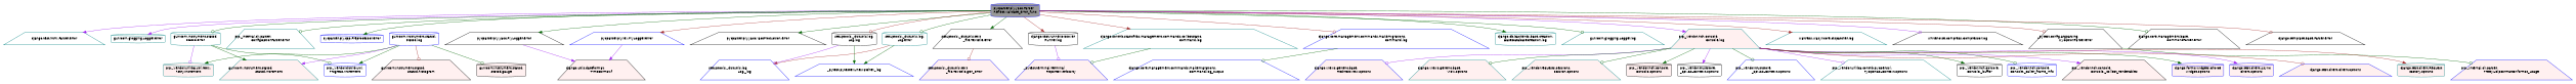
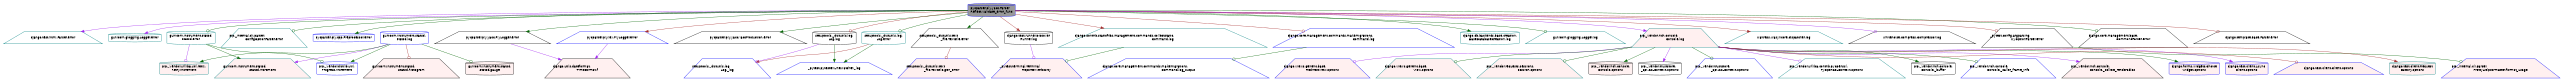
  digraph {
    rankdir=TB
    node [color=blue fillcolor=white fontname=Helvetica fontsize=10 shape=trapezium style=filled]
    edge [arrowhead=normal color=darkgreen fontname=Helvetica fontsize=10 labelfontname=Helvetica labelfontsize=10 style=solid]
    n1 [fillcolor=grey60 fontcolor=black height=0.2 label="pycparser.ply.yacc.Parser\lReflect.validate_error_func" shape=cylinder width=0.4]
    n2 [color=black height=0.2 label="_pytest.config.argparsing.\lMyOptionParser.error" width=0.4]
    n3 [color=black height=0.2 label="django.core.management.base.\lCommandParser.error" width=0.4]
    n4 [color=black height=0.2 label="django.template.base.Parser.error" width=0.4]
    n5 [color=teal height=0.2 label="django.test.html.Parser.error" width=0.4]
    n6 [color=teal height=0.2 label="gunicorn.glogging.Logger.error" shape=cylinder width=0.4]
    n7 [color=teal height=0.2 label="gunicorn.instrument.statsd.\lStatsd.error" shape=cylinder width=0.4]
    n8 [color=teal height=0.2 label="pip._internal.cli.parser.\lConfigOptionParser.error" width=0.4]
    n9 [height=0.2 label="pycparser.ply.cpp.Preprocessor.error" shape=cylinder width=0.4]
    n10 [height=0.2 label="pycparser.ply.lex.PlyLogger.error" width=0.4]
    n11 [color=black height=0.2 label="pycparser.ply.yacc.PlyLogger.error" width=0.4]
    n12 [color=black height=0.2 label="pycparser.ply.yacc.YaccProduction.error" width=0.4]
    n13 [color=teal height=0.2 label="setuptools._distutils.log.\lLog.error" shape=cylinder width=0.4]
    n14 [color=black height=0.2 label="setuptools._distutils.text\l_file.TextFile.error" width=0.4]
    n15 [color=teal height=0.2 label="django.contrib.staticfiles.management.commands.collectstatic.\lCommand.log" width=0.4]
    n16 [height=0.2 label="django.core.management.commands.makemigrations.\lCommand.log" width=0.4]
    n17 [color=teal height=0.2 label="django.db.backends.base.creation.\lBaseDatabaseCreation.log" shape=cylinder width=0.4]
    n18 [color=black height=0.2 label="django.test.runner.Discover\lRunner.log" shape=cylinder width=0.4]
    n19 [color=teal height=0.2 label="gunicorn.glogging.Logger.log" width=0.4]
    n20 [color=teal fillcolor="#FFF0F0" height=0.2 label="pip._vendor.rich.console.\lConsole.log" width=0.4]
    n21 [color=black height=0.2 label="setuptools._distutils.log.\lLog.log" shape=cylinder width=0.4]
    n22 [color=teal height=0.2 label="waitress.wasyncore.dispatcher.log" width=0.4]
    n23 [color=black height=0.2 label="whitenoise.compress.Compressor.log" width=0.4]
    n24 [fillcolor="#FFF0F0" height=0.2 label="pip._internal.cli.parser.\lPrettyHelpFormatter.format_usage" width=0.4]
    n25 [color=teal fillcolor="#FFF0F0" height=0.2 label="gunicorn.instrument.statsd.\lStatsd.increment" width=0.4]
    n26 [height=0.2 label="pip._vendor.distlib.util.\lProgress.increment" shape=cylinder width=0.4]
    n27 [color=teal fillcolor="#FFF0F0" height=0.2 label="pip._vendor.urllib3.util.retry.\lRetry.increment" shape=cylinder width=0.4]
    n28 [color=black fillcolor="#FFF0F0" height=0.2 label="django.utils.dateformat.\lTimeFormat.f" width=0.4]
    n29 [height=0.2 label="_pytest.pytester.LineMatcher._log" width=0.4]
    n30 [height=0.2 label="setuptools._distutils.log.\lLog._log" width=0.4]
    n31 [fillcolor="#FFF0F0" height=0.2 label="setuptools._distutils.text\l_file.TextFile.gen_error" width=0.4]
    n32 [fillcolor="#FFF0F0" height=0.2 label="_pytest.terminal.Terminal\lReporter.verbosity" width=0.4]
    n33 [height=0.2 label="django.core.management.commands.makemigrations.\lCommand.log_output" width=0.4]
    n34 [height=0.2 label="gunicorn.instrument.statsd.\lStatsd.log" shape=cylinder width=0.4]
    n35 [color=black fillcolor="#FFF0F0" height=0.2 label="gunicorn.instrument.statsd.\lStatsd.gauge" shape=cylinder width=0.4]
    n36 [color=black fillcolor="#FFF0F0" height=0.2 label="gunicorn.instrument.statsd.\lStatsd.histogram" width=0.4]
    n37 [color=black height=0.2 label="pip._vendor.rich.console.\lConsole._buffer" shape=cylinder width=0.4]
-   n38 [height=0.2 label="pip._vendor.rich.console.\lConsole._caller_frame_info" shape=cylinder width=0.4]
+   n38 [height=0.2 label="pip._vendor.rich.console.\lConsole._caller_frame_info" width=0.4]
    n39 [color=black fillcolor="#FFF0F0" height=0.2 label="pip._vendor.rich.console.\lConsole._collect_renderables" width=0.4]
    n40 [fillcolor="#FFF0F0" height=0.2 label="django.forms.widgets.Choice\lWidget.options" shape=cylinder width=0.4]
    n41 [fillcolor="#FFF0F0" height=0.2 label="django.test.client.Async\lClient.options" shape=cylinder width=0.4]
    n42 [fillcolor="#FFF0F0" height=0.2 label="django.test.client.Client.options" width=0.4]
    n43 [color=teal fillcolor="#FFF0F0" height=0.2 label="django.test.client.Request\lFactory.options" shape=cylinder width=0.4]
    n44 [fillcolor="#FFF0F0" height=0.2 label="django.views.generic.base.\lRedirectView.options" width=0.4]
    n45 [color=teal fillcolor="#FFF0F0" height=0.2 label="django.views.generic.base.\lView.options" width=0.4]
    n46 [color=teal fillcolor="#FFF0F0" height=0.2 label="pip._vendor.requests.sessions.\lSession.options" width=0.4]
    n47 [color=black fillcolor="#FFF0F0" height=0.2 label="pip._vendor.rich.console.\lConsole.options" shape=cylinder width=0.4]
    n48 [color=black height=0.2 label="pip._vendor.truststore.\l_api.SSLContext.options" shape=cylinder width=0.4]
    n49 [height=0.2 label="pip._vendor.truststore.\l_api.SSLContext.options" width=0.4]
    n50 [color=teal height=0.2 label="pip._vendor.urllib3.contrib.pyopenssl.\lPyOpenSSLContext.options" width=0.4]
    n1 -> n2 [arrowhead=odot color=brown]
    n1 -> n3 [arrowhead=odot]
    n1 -> n4 [arrowhead=odot color=brown]
    n1 -> n5 [color=purple]
    n1 -> n6 [color=purple]
    n1 -> n7 [arrowhead=odot]
    n1 -> n8 [arrowhead=odot]
    n1 -> n9
    n1 -> n10 [color=brown]
    n1 -> n11
    n1 -> n12
    n1 -> n13 [arrowhead=odot]
    n1 -> n14
    n1 -> n15 [color=brown]
    n1 -> n16 [arrowhead=odot color=brown]
    n1 -> n17
    n1 -> n18 [color=brown]
    n1 -> n19 [arrowhead=odot]
    n1 -> n20 [color=purple]
    n1 -> n21 [arrowhead=odot color=brown]
    n1 -> n22 [color=brown]
    n1 -> n23 [arrowhead=odot color=purple]
    n2 -> n24 [arrowhead=odot]
    n7 -> n25
    n7 -> n26 [arrowhead=odot]
    n7 -> n27 [arrowhead=odot color=purple]
    n10 -> n28 [color=purple]
    n11 -> n28 [color=purple]
    n13 -> n29
    n13 -> n30 [color=brown]
    n14 -> n31 [arrowhead=odot color=brown]
    n15 -> n32 [arrowhead=odot]
    n16 -> n33 [arrowhead=odot]
    n18 -> n32 [arrowhead=odot color=purple]
    n20 -> n37
    n20 -> n38 [arrowhead=odot]
    n20 -> n39 [color=purple]
    n20 -> n40
    n20 -> n41 [color=purple]
    n20 -> n42 [arrowhead=odot color=brown]
    n20 -> n43 [color=brown]
    n20 -> n44 [arrowhead=odot color=purple]
    n20 -> n45 [arrowhead=odot]
    n20 -> n46 [arrowhead=odot]
    n20 -> n47
    n20 -> n48 [color=purple]
    n20 -> n49 [arrowhead=odot]
    n20 -> n50 [arrowhead=odot color=purple]
    n21 -> n29
    n21 -> n30 [arrowhead=odot color=purple]
    n34 -> n25 [color=purple]
    n34 -> n26
    n34 -> n27
    n34 -> n35 [arrowhead=odot]
    n34 -> n36 [arrowhead=odot color=brown]
  }
